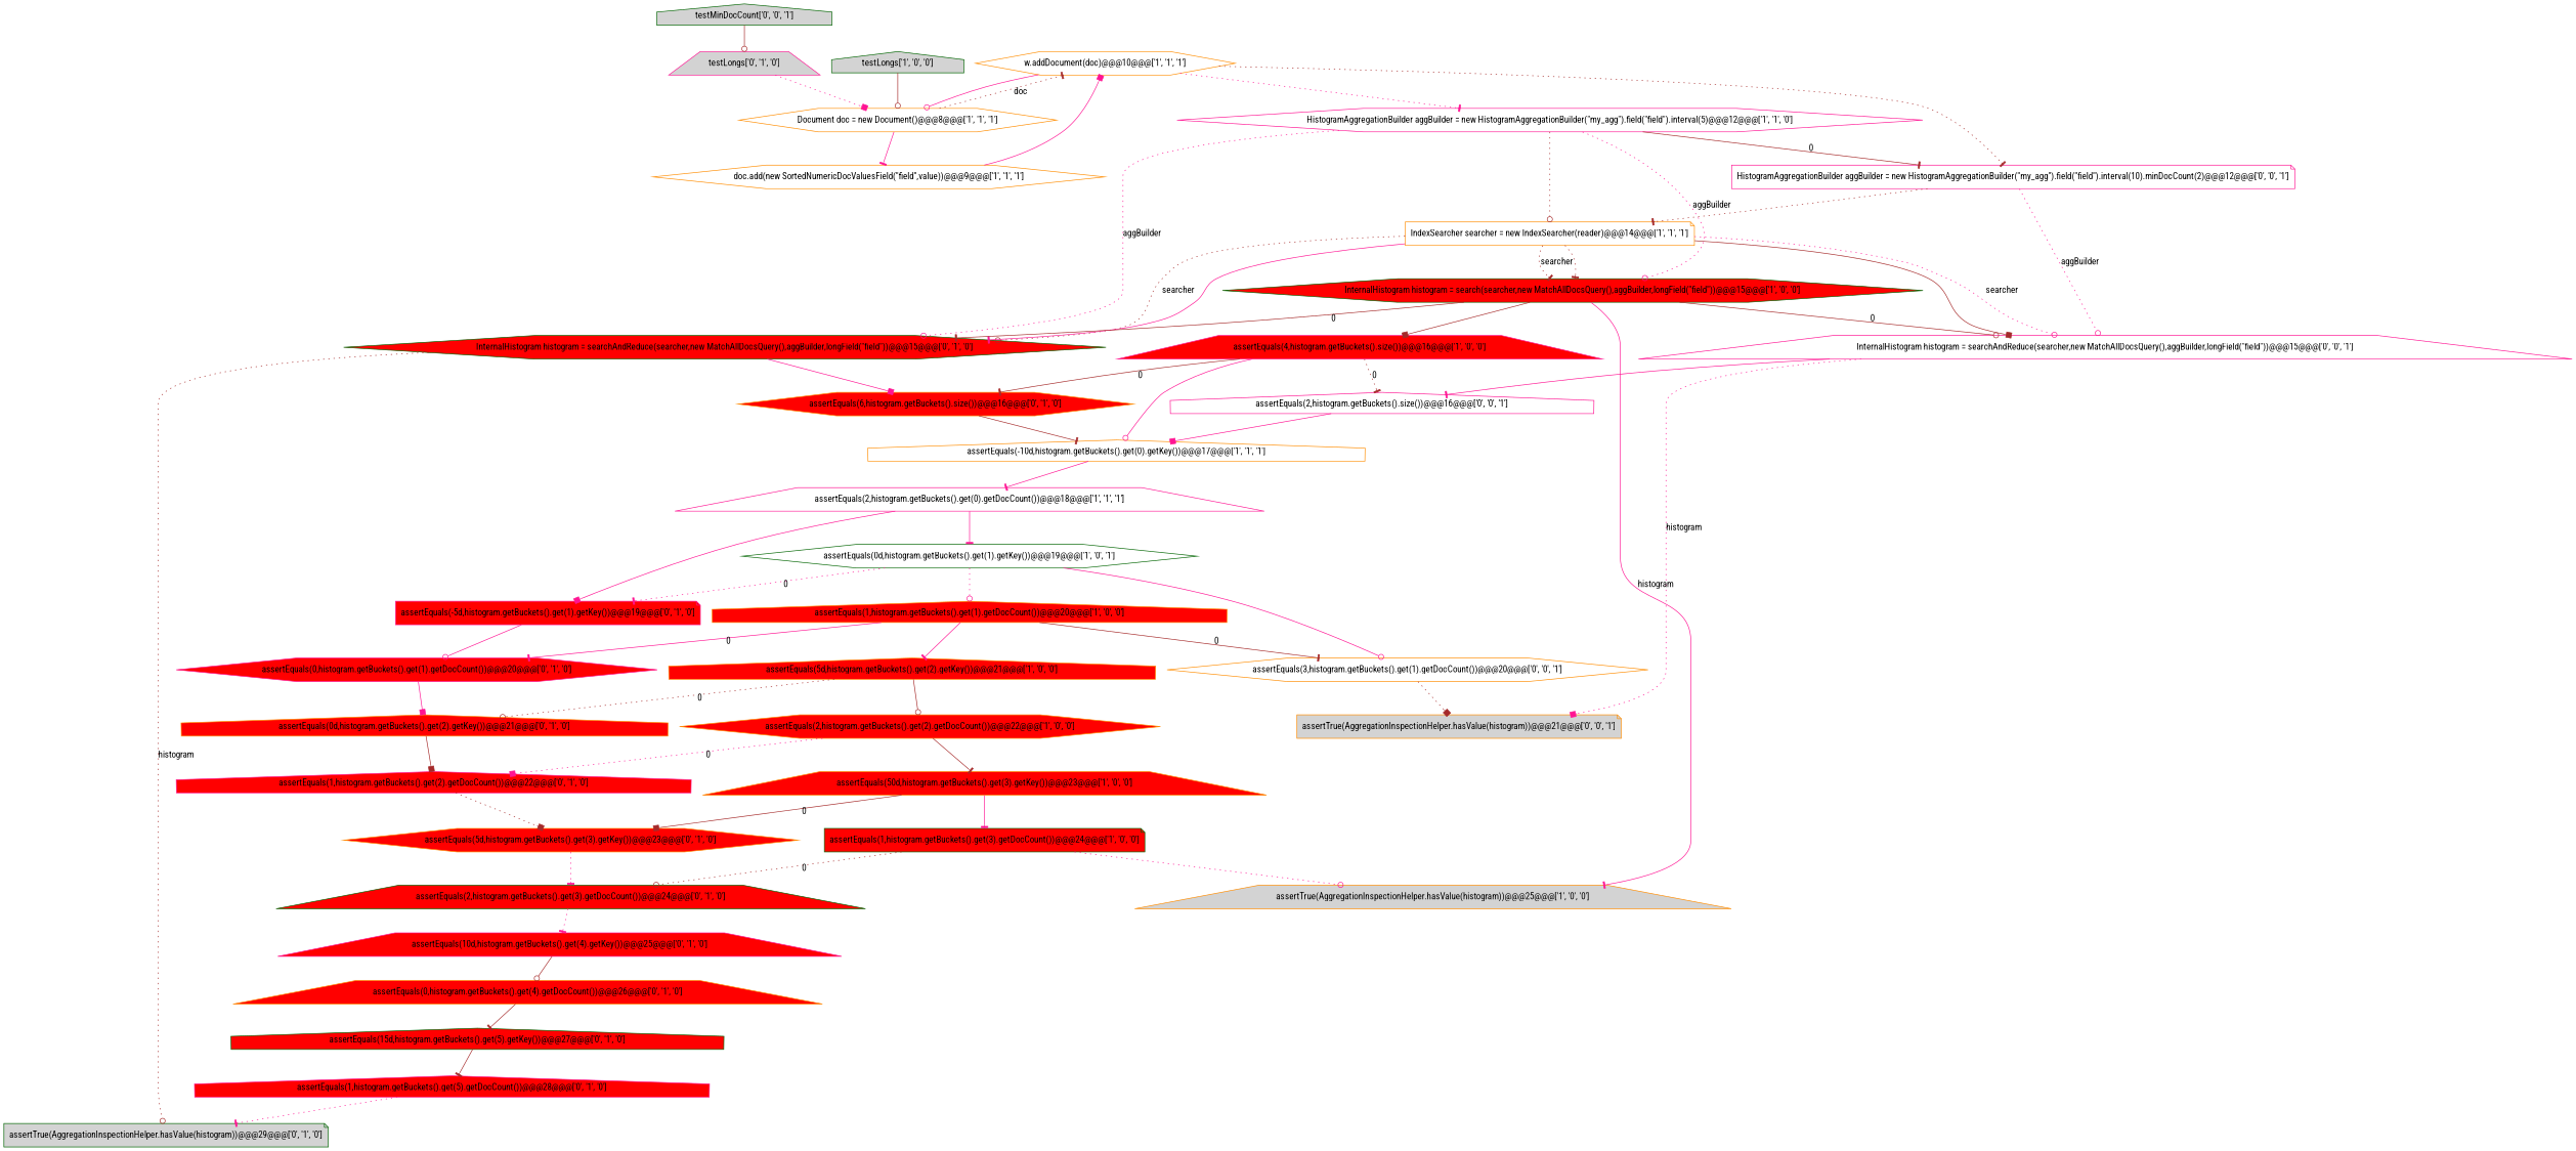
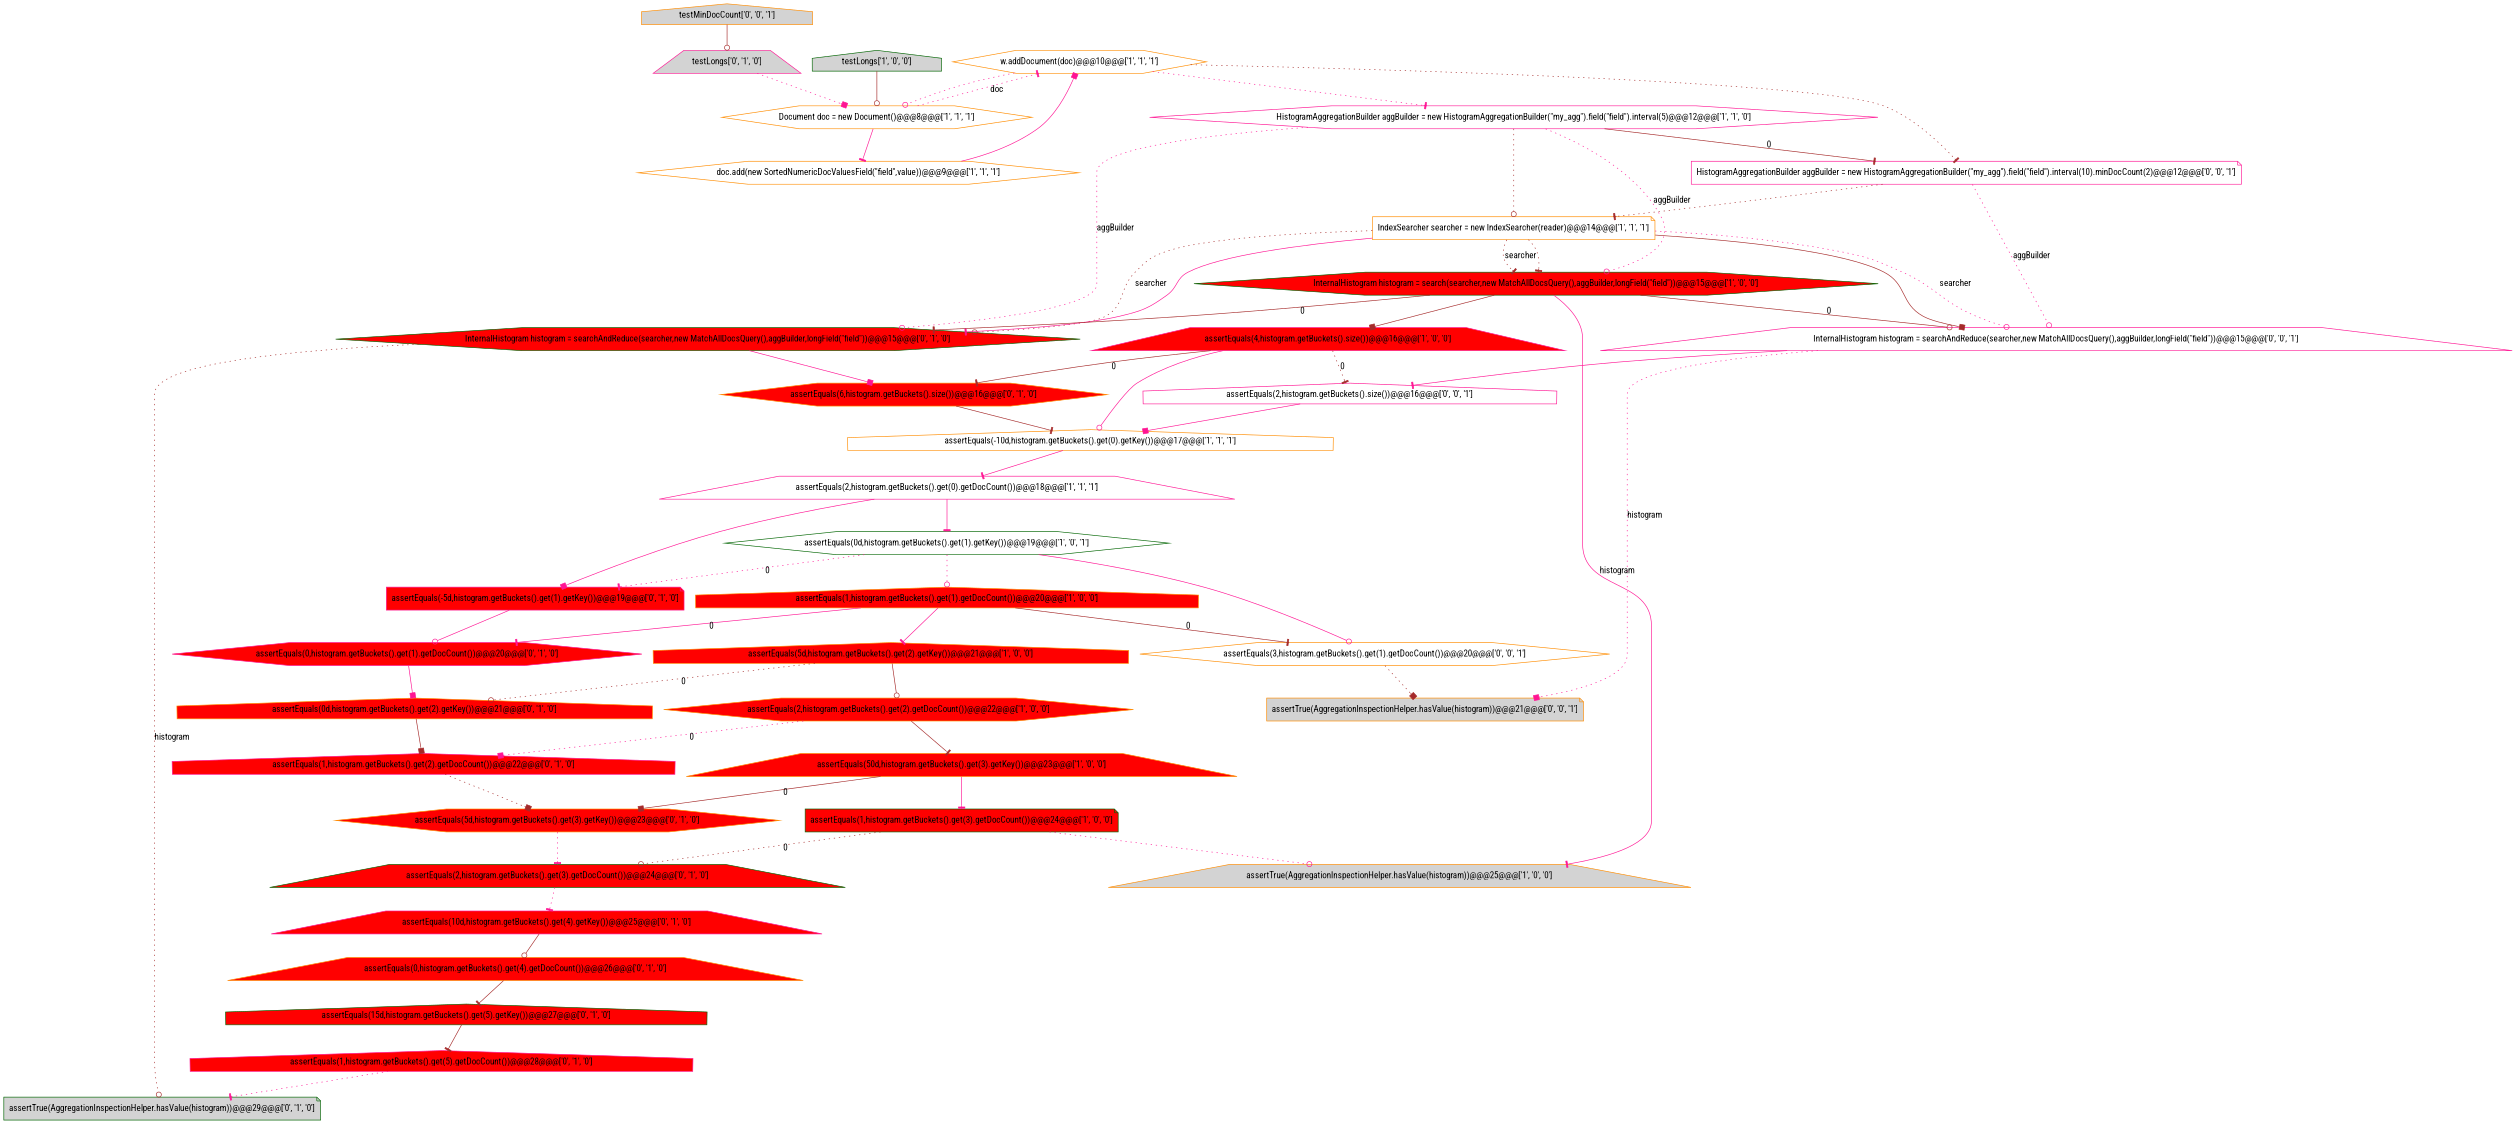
  digraph {
    fontname="Roboto Condensed"
    node [color=darkorange fillcolor=red fontname="Roboto Condensed" shape=hexagon style=filled]
    edge [arrowhead=tee color=deeppink fontname="Roboto Condensed" style=solid]
    n1 [fillcolor=white label="assertEquals(3,histogram.getBuckets().get(1).getDocCount())@@@20@@@['0', '0', '1']"]
    n2 [fillcolor=lightgray label="assertTrue(AggregationInspectionHelper.hasValue(histogram))@@@21@@@['0', '0', '1']" shape=note]
    n3 [color=darkgreen label="assertEquals(2,histogram.getBuckets().get(3).getDocCount())@@@24@@@['0', '1', '0']" shape=trapezium]
    n4 [color=deeppink label="assertEquals(10d,histogram.getBuckets().get(4).getKey())@@@25@@@['0', '1', '0']" shape=trapezium]
    n5 [label="assertEquals(0,histogram.getBuckets().get(4).getDocCount())@@@26@@@['0', '1', '0']" shape=trapezium]
    n6 [label="assertEquals(2,histogram.getBuckets().get(2).getDocCount())@@@22@@@['1', '0', '0']"]
    n7 [label="assertEquals(50d,histogram.getBuckets().get(3).getKey())@@@23@@@['1', '0', '0']" shape=trapezium]
    n8 [color=deeppink label="assertEquals(1,histogram.getBuckets().get(2).getDocCount())@@@22@@@['0', '1', '0']" shape=house]
    n9 [color=darkgreen label="assertEquals(1,histogram.getBuckets().get(3).getDocCount())@@@24@@@['1', '0', '0']" shape=note]
    n10 [label="assertEquals(5d,histogram.getBuckets().get(3).getKey())@@@23@@@['0', '1', '0']"]
    n11 [color=deeppink label="assertEquals(4,histogram.getBuckets().size())@@@16@@@['1', '0', '0']" shape=trapezium]
    n12 [fillcolor=white label="assertEquals(-10d,histogram.getBuckets().get(0).getKey())@@@17@@@['1', '1', '1']" shape=house]
    n13 [color=deeppink fillcolor=white label="assertEquals(2,histogram.getBuckets().size())@@@16@@@['0', '0', '1']" shape=house]
    n14 [label="assertEquals(6,histogram.getBuckets().size())@@@16@@@['0', '1', '0']"]
    n15 [color=deeppink fillcolor=white label="assertEquals(2,histogram.getBuckets().get(0).getDocCount())@@@18@@@['1', '1', '1']" shape=trapezium]
    n16 [color=darkgreen label="assertEquals(15d,histogram.getBuckets().get(5).getKey())@@@27@@@['0', '1', '0']" shape=house]
    n17 [color=deeppink label="assertEquals(1,histogram.getBuckets().get(5).getDocCount())@@@28@@@['0', '1', '0']" shape=house]
    n18 [fillcolor=lightgray label="assertTrue(AggregationInspectionHelper.hasValue(histogram))@@@25@@@['1', '0', '0']" shape=trapezium]
    n19 [color=darkgreen fillcolor=white label="assertEquals(0d,histogram.getBuckets().get(1).getKey())@@@19@@@['1', '0', '1']"]
    n20 [color=deeppink label="assertEquals(-5d,histogram.getBuckets().get(1).getKey())@@@19@@@['0', '1', '0']" shape=note]
    n21 [color=deeppink fillcolor=lightgray label="testLongs['0', '1', '0']" shape=trapezium]
    n22 [fillcolor=white label="Document doc = new Document()@@@8@@@['1', '1', '1']"]
    n23 [fillcolor=white label="doc.add(new SortedNumericDocValuesField(\"field\",value))@@@9@@@['1', '1', '1']"]
    n24 [fillcolor=white label="w.addDocument(doc)@@@10@@@['1', '1', '1']"]
    n25 [color=deeppink fillcolor=white label="HistogramAggregationBuilder aggBuilder = new HistogramAggregationBuilder(\"my_agg\").field(\"field\").interval(10).minDocCount(2)@@@12@@@['0', '0', '1']" shape=note]
    n26 [color=deeppink fillcolor=white label="HistogramAggregationBuilder aggBuilder = new HistogramAggregationBuilder(\"my_agg\").field(\"field\").interval(5)@@@12@@@['1', '1', '0']"]
    n27 [fillcolor=white label="IndexSearcher searcher = new IndexSearcher(reader)@@@14@@@['1', '1', '1']" shape=note]
    n28 [color=deeppink fillcolor=white label="InternalHistogram histogram = searchAndReduce(searcher,new MatchAllDocsQuery(),aggBuilder,longField(\"field\"))@@@15@@@['0', '0', '1']" shape=trapezium]
    n29 [color=darkgreen label="InternalHistogram histogram = searchAndReduce(searcher,new MatchAllDocsQuery(),aggBuilder,longField(\"field\"))@@@15@@@['0', '1', '0']"]
    n30 [color=darkgreen label="InternalHistogram histogram = search(searcher,new MatchAllDocsQuery(),aggBuilder,longField(\"field\"))@@@15@@@['1', '0', '0']"]
    n31 [color=darkgreen fillcolor=lightgray label="assertTrue(AggregationInspectionHelper.hasValue(histogram))@@@29@@@['0', '1', '0']" shape=note]
    n32 [label="assertEquals(0d,histogram.getBuckets().get(2).getKey())@@@21@@@['0', '1', '0']" shape=house]
    n33 [label="assertEquals(1,histogram.getBuckets().get(1).getDocCount())@@@20@@@['1', '0', '0']" shape=house]
    n34 [label="assertEquals(5d,histogram.getBuckets().get(2).getKey())@@@21@@@['1', '0', '0']" shape=house]
    n35 [color=deeppink label="assertEquals(0,histogram.getBuckets().get(1).getDocCount())@@@20@@@['0', '1', '0']"]
-   n36 [color=darkgreen fillcolor=lightgray label="testMinDocCount['0', '0', '1']" shape=house]
+   n36 [fillcolor=lightgray label="testMinDocCount['0', '0', '1']" shape=house]
    n37 [color=darkgreen fillcolor=lightgray label="testLongs['1', '0', '0']" shape=house]
    n1 -> n2 [arrowhead=box color=brown style=dotted]
    n3 -> n4 [style=dotted]
    n4 -> n5 [arrowhead=odot color=brown]
    n5 -> n16 [color=brown]
    n6 -> n7 [color=brown]
    n6 -> n8 [arrowhead=box label=0 style=dotted]
    n7 -> n9
    n7 -> n10 [arrowhead=box color=brown label=0]
    n8 -> n10 [arrowhead=box color=brown style=dotted]
    n9 -> n3 [arrowhead=odot color=brown label=0 style=dotted]
    n9 -> n18 [arrowhead=odot style=dotted]
    n10 -> n3 [style=dotted]
    n11 -> n12 [arrowhead=odot]
    n11 -> n13 [color=brown label=0 style=dotted]
    n11 -> n14 [color=brown label=0]
    n12 -> n15
    n13 -> n12 [arrowhead=box]
    n14 -> n12 [color=brown]
    n15 -> n19
    n15 -> n20 [arrowhead=box]
    n16 -> n17 [color=brown]
    n17 -> n31 [style=dotted]
    n19 -> n1 [arrowhead=odot]
    n19 -> n20 [label=0 style=dotted]
    n19 -> n33 [arrowhead=odot style=dotted]
    n20 -> n35 [arrowhead=odot]
    n21 -> n22 [arrowhead=box style=dotted]
    n22 -> n23
-   n22 -> n24 [color=brown label=doc style=dotted]
+   n22 -> n24 [label=doc style=dotted]
    n23 -> n24 [arrowhead=box]
-   n24 -> n22 [arrowhead=odot]
+   n24 -> n22 [arrowhead=odot style=dotted]
    n24 -> n25 [color=brown style=dotted]
    n24 -> n26 [style=dotted]
    n25 -> n27 [color=brown style=dotted]
    n25 -> n28 [arrowhead=odot label=aggBuilder style=dotted]
    n26 -> n25 [color=brown label=0]
    n26 -> n27 [arrowhead=odot color=brown style=dotted]
    n26 -> n29 [arrowhead=odot label=aggBuilder style=dotted]
    n26 -> n30 [arrowhead=odot label=aggBuilder style=dotted]
    n27 -> n28 [arrowhead=box color=brown]
    n27 -> n28 [arrowhead=odot label=searcher style=dotted]
    n27 -> n29 [arrowhead=odot color=brown label=searcher style=dotted]
    n27 -> n29
    n27 -> n30 [color=brown label=searcher style=dotted]
    n27 -> n30 [color=brown style=dotted]
    n28 -> n2 [arrowhead=box label=histogram style=dotted]
    n28 -> n13
    n29 -> n14 [arrowhead=box]
    n29 -> n31 [arrowhead=odot color=brown label=histogram style=dotted]
    n30 -> n11 [arrowhead=box color=brown]
    n30 -> n18 [label=histogram]
    n30 -> n28 [arrowhead=odot color=brown label=0]
    n30 -> n29 [color=brown label=0]
    n32 -> n8 [arrowhead=box color=brown]
    n33 -> n1 [color=brown label=0]
    n33 -> n34
    n33 -> n35 [label=0]
    n34 -> n6 [arrowhead=odot color=brown]
    n34 -> n32 [arrowhead=odot color=brown label=0 style=dotted]
    n35 -> n32 [arrowhead=box]
    n36 -> n21 [arrowhead=odot color=brown]
    n37 -> n22 [arrowhead=odot color=brown]
  }
